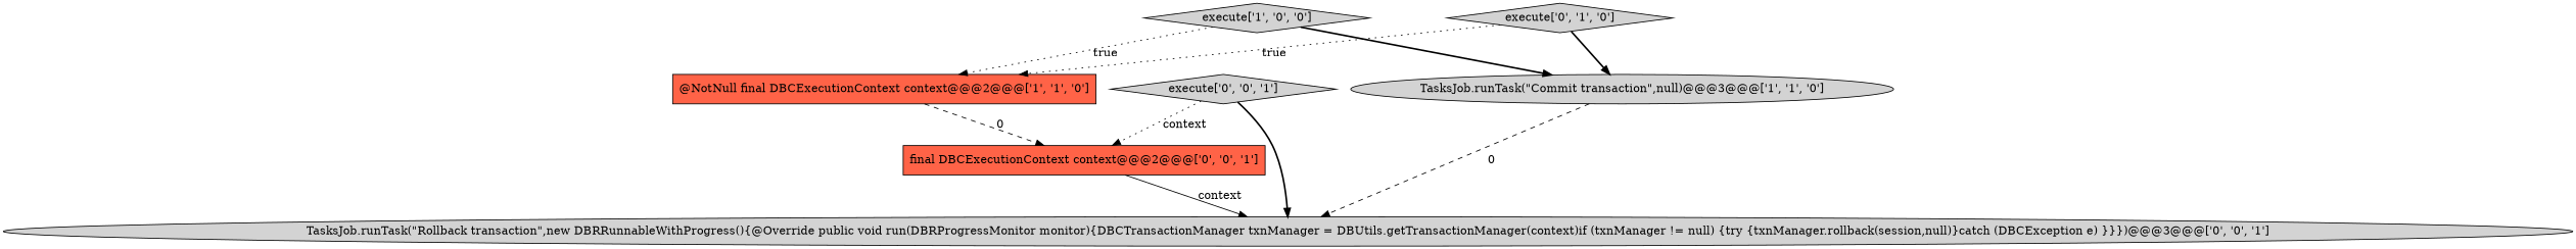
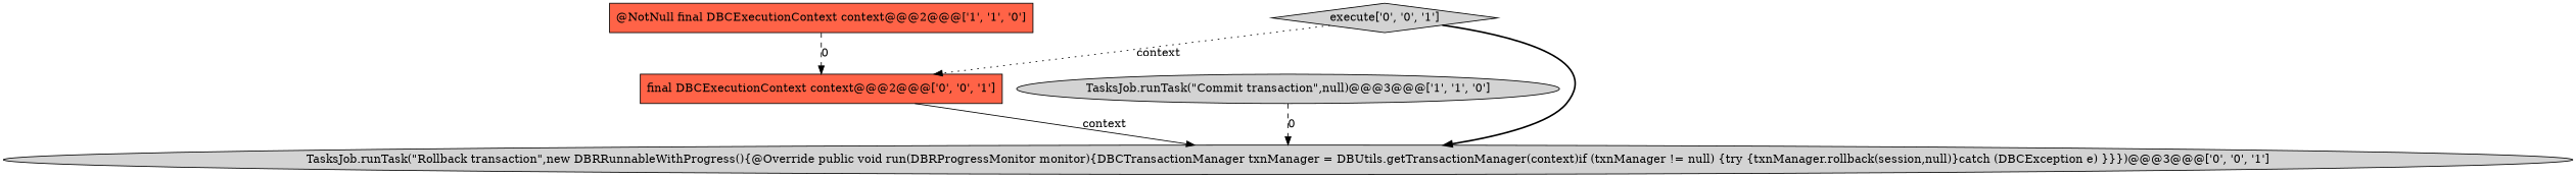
  digraph {
    node [fillcolor=lightgray shape=diamond style=filled]
    edge [style=dotted]
-   n1 [label="execute['1', '0', '0']"]
    n2 [fillcolor=tomato label="@NotNull final DBCExecutionContext context@@@2@@@['1', '1', '0']" shape=box]
    n3 [label="TasksJob.runTask(\"Commit transaction\",null)@@@3@@@['1', '1', '0']" shape=ellipse]
    n4 [fillcolor=tomato label="final DBCExecutionContext context@@@2@@@['0', '0', '1']" shape=box]
    n5 [label="TasksJob.runTask(\"Rollback transaction\",new DBRRunnableWithProgress(){@Override public void run(DBRProgressMonitor monitor){DBCTransactionManager txnManager = DBUtils.getTransactionManager(context)if (txnManager != null) {try {txnManager.rollback(session,null)}catch (DBCException e) }}})@@@3@@@['0', '0', '1']" shape=ellipse]
    n6 [label="execute['0', '0', '1']"]
-   n7 [label="execute['0', '1', '0']"]
-   n1 -> n2 [label=true]
-   n1 -> n3 [style=bold]
    n2 -> n4 [label=0 style=dashed]
    n3 -> n5 [label=0 style=dashed]
    n4 -> n5 [label=context style=solid]
    n6 -> n4 [label=context]
    n6 -> n5 [style=bold]
-   n7 -> n2 [label=true]
-   n7 -> n3 [style=bold]
  }
